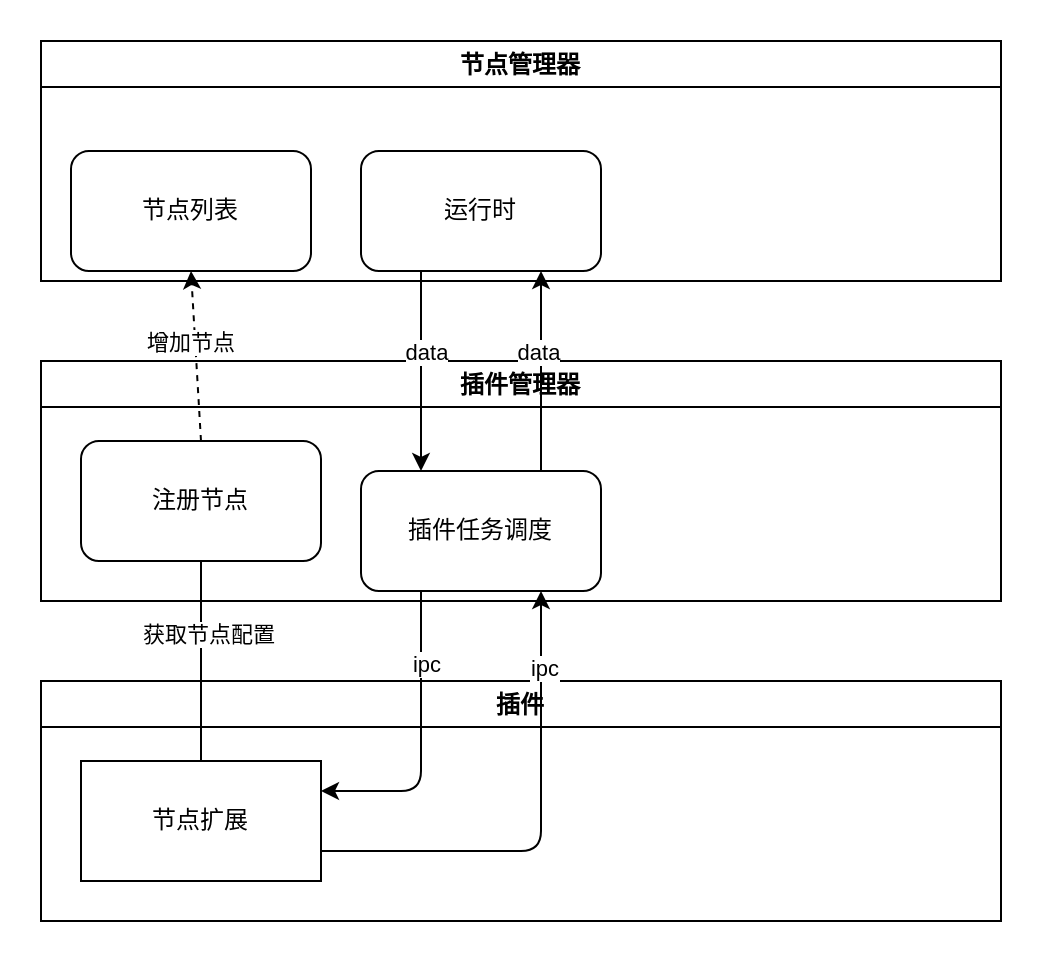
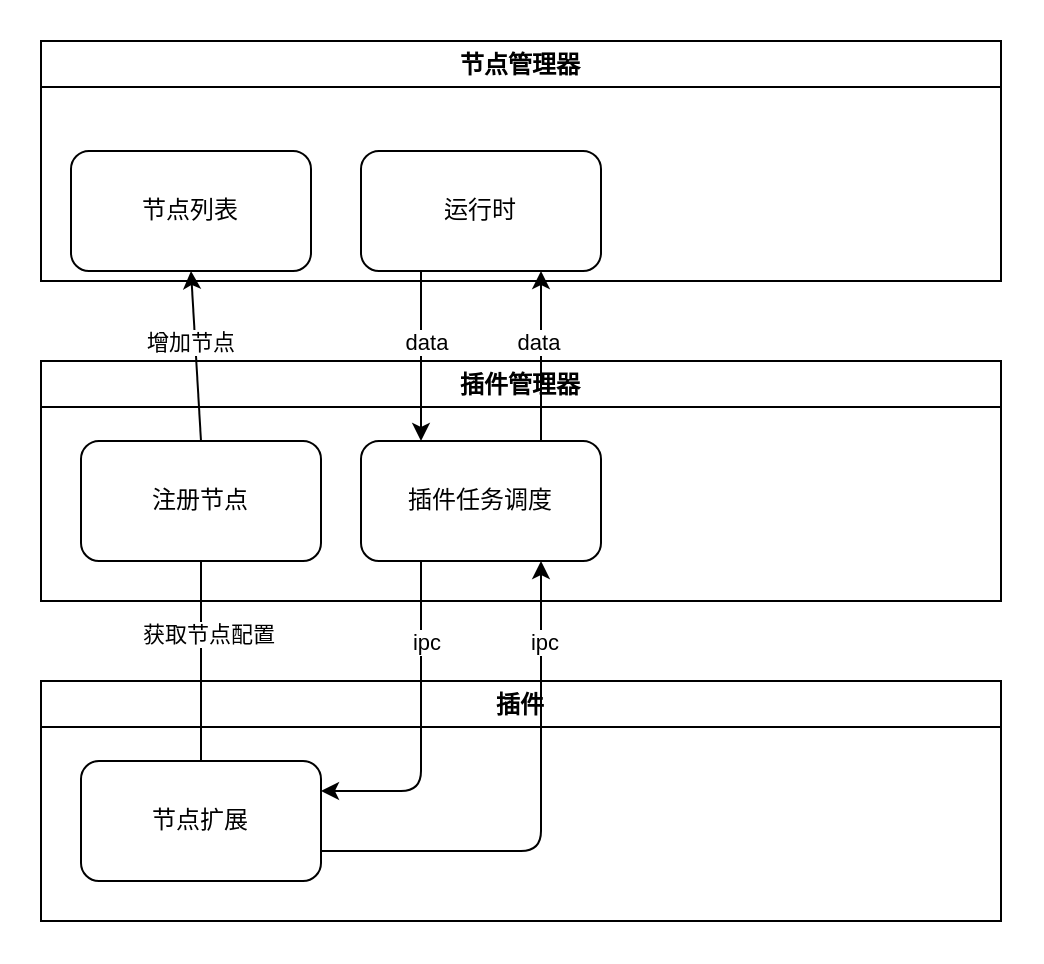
  <mxCell id="0" />
  <mxCell id="1" parent="0" />
  <mxCell id="2" value="插件" style="swimlane;" parent="1" vertex="1"><mxGeometry x="20" y="340" width="480" height="120" as="geometry" /></mxCell>
- <mxCell id="3" value="节点扩展" style="whiteSpace=wrap;html=1;rounded=0;" parent="2" vertex="1"><mxGeometry x="20" y="40" width="120" height="60" as="geometry" /></mxCell>
+ <mxCell id="3" value="节点扩展" style="rounded=1;whiteSpace=wrap;html=1;" parent="2" vertex="1"><mxGeometry x="20" y="40" width="120" height="60" as="geometry" /></mxCell>
  <mxCell id="4" style="edgeStyle=none;html=1;entryX=0.5;entryY=0;entryDx=0;entryDy=0;endArrow=none;" parent="1" source="7" target="3" edge="1"><mxGeometry relative="1" as="geometry"><mxPoint x="140" y="290" as="sourcePoint" /></mxGeometry></mxCell>
  <mxCell id="5" value="获取节点配置" style="edgeLabel;html=1;align=center;verticalAlign=middle;resizable=0;points=[];" parent="4" vertex="1" connectable="0"><mxGeometry x="-0.285" y="3" relative="1" as="geometry"><mxPoint as="offset" /></mxGeometry></mxCell>
  <mxCell id="6" value="插件管理器" style="swimlane;" parent="1" vertex="1"><mxGeometry x="20" y="180" width="480" height="120" as="geometry" /></mxCell>
  <mxCell id="7" value="注册节点" style="rounded=1;whiteSpace=wrap;html=1;" parent="6" vertex="1"><mxGeometry x="20" y="40" width="120" height="60" as="geometry" /></mxCell>
- <mxCell id="8" value="插件任务调度" style="rounded=1;whiteSpace=wrap;html=1;" parent="6" vertex="1"><mxGeometry x="160" y="55" width="120" height="60" as="geometry" /></mxCell>
+ <mxCell id="8" value="插件任务调度" style="rounded=1;whiteSpace=wrap;html=1;" parent="6" vertex="1"><mxGeometry x="160" y="40" width="120" height="60" as="geometry" /></mxCell>
  <mxCell id="9" value="节点管理器" style="swimlane;" parent="1" vertex="1"><mxGeometry x="20" y="20" width="480" height="120" as="geometry"><mxRectangle x="40" y="360" width="90" height="23" as="alternateBounds" /></mxGeometry></mxCell>
  <mxCell id="10" value="节点列表" style="rounded=1;whiteSpace=wrap;html=1;" parent="9" vertex="1"><mxGeometry x="15" y="55" width="120" height="60" as="geometry" /></mxCell>
  <mxCell id="11" value="运行时" style="rounded=1;whiteSpace=wrap;html=1;" parent="9" vertex="1"><mxGeometry x="160" y="55" width="120" height="60" as="geometry" /></mxCell>
- <mxCell id="12" style="edgeStyle=none;html=1;exitX=0.5;exitY=0;exitDx=0;exitDy=0;entryX=0.5;entryY=1;entryDx=0;entryDy=0;dashed=1;" parent="1" source="7" target="10" edge="1"><mxGeometry relative="1" as="geometry" /></mxCell>
+ <mxCell id="12" style="edgeStyle=none;html=1;exitX=0.5;exitY=0;exitDx=0;exitDy=0;entryX=0.5;entryY=1;entryDx=0;entryDy=0;" parent="1" source="7" target="10" edge="1"><mxGeometry relative="1" as="geometry" /></mxCell>
  <mxCell id="13" value="增加节点" style="edgeLabel;html=1;align=center;verticalAlign=middle;resizable=0;points=[];" parent="12" vertex="1" connectable="0"><mxGeometry x="0.181" y="3" relative="1" as="geometry"><mxPoint as="offset" /></mxGeometry></mxCell>
  <mxCell id="14" style="edgeStyle=none;html=1;exitX=0.25;exitY=1;exitDx=0;exitDy=0;entryX=0.25;entryY=0;entryDx=0;entryDy=0;" parent="1" source="11" target="8" edge="1"><mxGeometry relative="1" as="geometry" /></mxCell>
  <mxCell id="15" value="data" style="edgeLabel;html=1;align=center;verticalAlign=middle;resizable=0;points=[];" vertex="1" connectable="0" parent="14"><mxGeometry x="-0.3" y="2" relative="1" as="geometry"><mxPoint y="5" as="offset" /></mxGeometry></mxCell>
  <mxCell id="16" style="edgeStyle=none;html=1;exitX=0.75;exitY=0;exitDx=0;exitDy=0;entryX=0.75;entryY=1;entryDx=0;entryDy=0;" parent="1" source="8" target="11" edge="1"><mxGeometry relative="1" as="geometry" /></mxCell>
  <mxCell id="17" value="data" style="edgeLabel;html=1;align=center;verticalAlign=middle;resizable=0;points=[];" vertex="1" connectable="0" parent="16"><mxGeometry x="0.36" y="2" relative="1" as="geometry"><mxPoint y="8" as="offset" /></mxGeometry></mxCell>
  <mxCell id="18" style="edgeStyle=orthogonalEdgeStyle;html=1;exitX=0.25;exitY=1;exitDx=0;exitDy=0;entryX=1;entryY=0.25;entryDx=0;entryDy=0;" parent="1" source="8" target="3" edge="1"><mxGeometry relative="1" as="geometry" /></mxCell>
  <mxCell id="19" value="ipc" style="edgeLabel;html=1;align=center;verticalAlign=middle;resizable=0;points=[];" vertex="1" connectable="0" parent="18"><mxGeometry x="-0.479" y="2" relative="1" as="geometry"><mxPoint y="-3" as="offset" /></mxGeometry></mxCell>
  <mxCell id="20" style="edgeStyle=none;html=1;exitX=1;exitY=0.75;exitDx=0;exitDy=0;entryX=0.75;entryY=1;entryDx=0;entryDy=0;" edge="1" parent="1" source="3" target="8"><mxGeometry relative="1" as="geometry"><Array as="points"><mxPoint x="270" y="425" /></Array></mxGeometry></mxCell>
  <mxCell id="21" value="ipc" style="edgeLabel;html=1;align=center;verticalAlign=middle;resizable=0;points=[];" vertex="1" connectable="0" parent="20"><mxGeometry x="0.686" y="-1" relative="1" as="geometry"><mxPoint as="offset" /></mxGeometry></mxCell>
